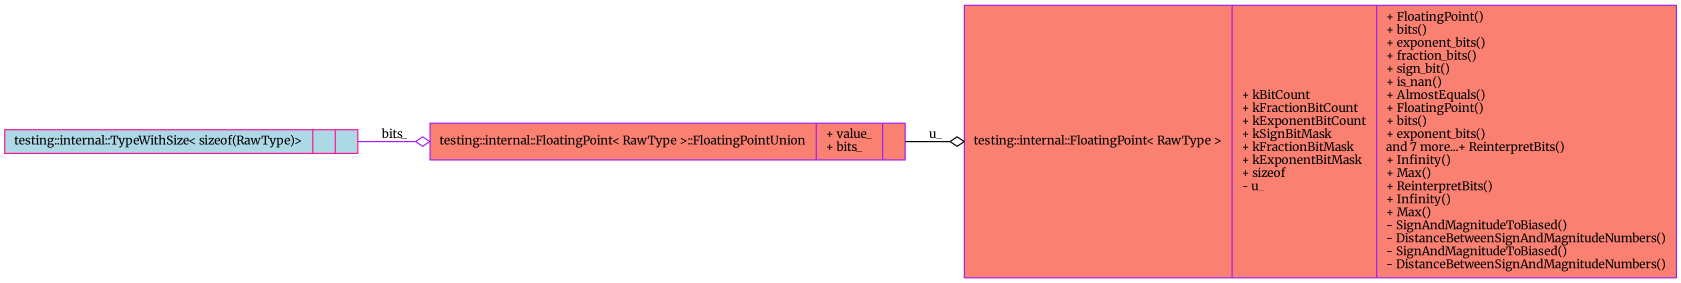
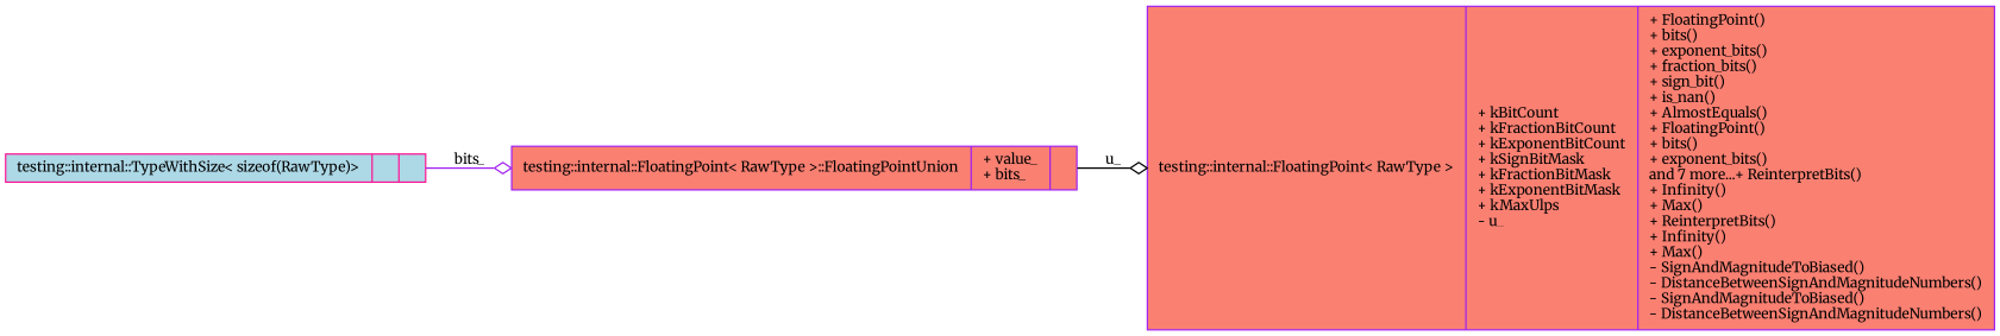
  digraph {
    fontname=Merriweather
    rankdir=LR
    node [color=purple fillcolor=salmon fontname=Merriweather fontsize=10 shape=record style=filled]
    edge [arrowhead=odiamond fontname=Merriweather fontsize=10 labelfontname=Helvetica labelfontsize=10 style=solid]
-   n1 [fontcolor=black height=0.2 label="{testing::internal::FloatingPoint\< RawType \>\n|+ kBitCount\l+ kFractionBitCount\l+ kExponentBitCount\l+ kSignBitMask\l+ kFractionBitMask\l+ kExponentBitMask\l+ sizeof\l- u_\l|+ FloatingPoint()\l+ bits()\l+ exponent_bits()\l+ fraction_bits()\l+ sign_bit()\l+ is_nan()\l+ AlmostEquals()\l+ FloatingPoint()\l+ bits()\l+ exponent_bits()\land 7 more...+ ReinterpretBits()\l+ Infinity()\l+ Max()\l+ ReinterpretBits()\l+ Infinity()\l+ Max()\l- SignAndMagnitudeToBiased()\l- DistanceBetweenSignAndMagnitudeNumbers()\l- SignAndMagnitudeToBiased()\l- DistanceBetweenSignAndMagnitudeNumbers()\l}" width=0.4]
+   n1 [fontcolor=black height=0.2 label="{testing::internal::FloatingPoint\< RawType \>\n|+ kBitCount\l+ kFractionBitCount\l+ kExponentBitCount\l+ kSignBitMask\l+ kFractionBitMask\l+ kExponentBitMask\l+ kMaxUlps\l- u_\l|+ FloatingPoint()\l+ bits()\l+ exponent_bits()\l+ fraction_bits()\l+ sign_bit()\l+ is_nan()\l+ AlmostEquals()\l+ FloatingPoint()\l+ bits()\l+ exponent_bits()\land 7 more...+ ReinterpretBits()\l+ Infinity()\l+ Max()\l+ ReinterpretBits()\l+ Infinity()\l+ Max()\l- SignAndMagnitudeToBiased()\l- DistanceBetweenSignAndMagnitudeNumbers()\l- SignAndMagnitudeToBiased()\l- DistanceBetweenSignAndMagnitudeNumbers()\l}" width=0.4]
    n2 [height=0.2 label="{testing::internal::FloatingPoint\< RawType \>::FloatingPointUnion\n|+ value_\l+ bits_\l|}" width=0.4]
    n3 [color=deeppink fillcolor=lightblue height=0.2 label="{testing::internal::TypeWithSize\< sizeof(RawType)\>\n||}" width=0.4]
    n2 -> n1 [color=black label=" u_"]
    n3 -> n2 [color=purple label=" bits_"]
  }
